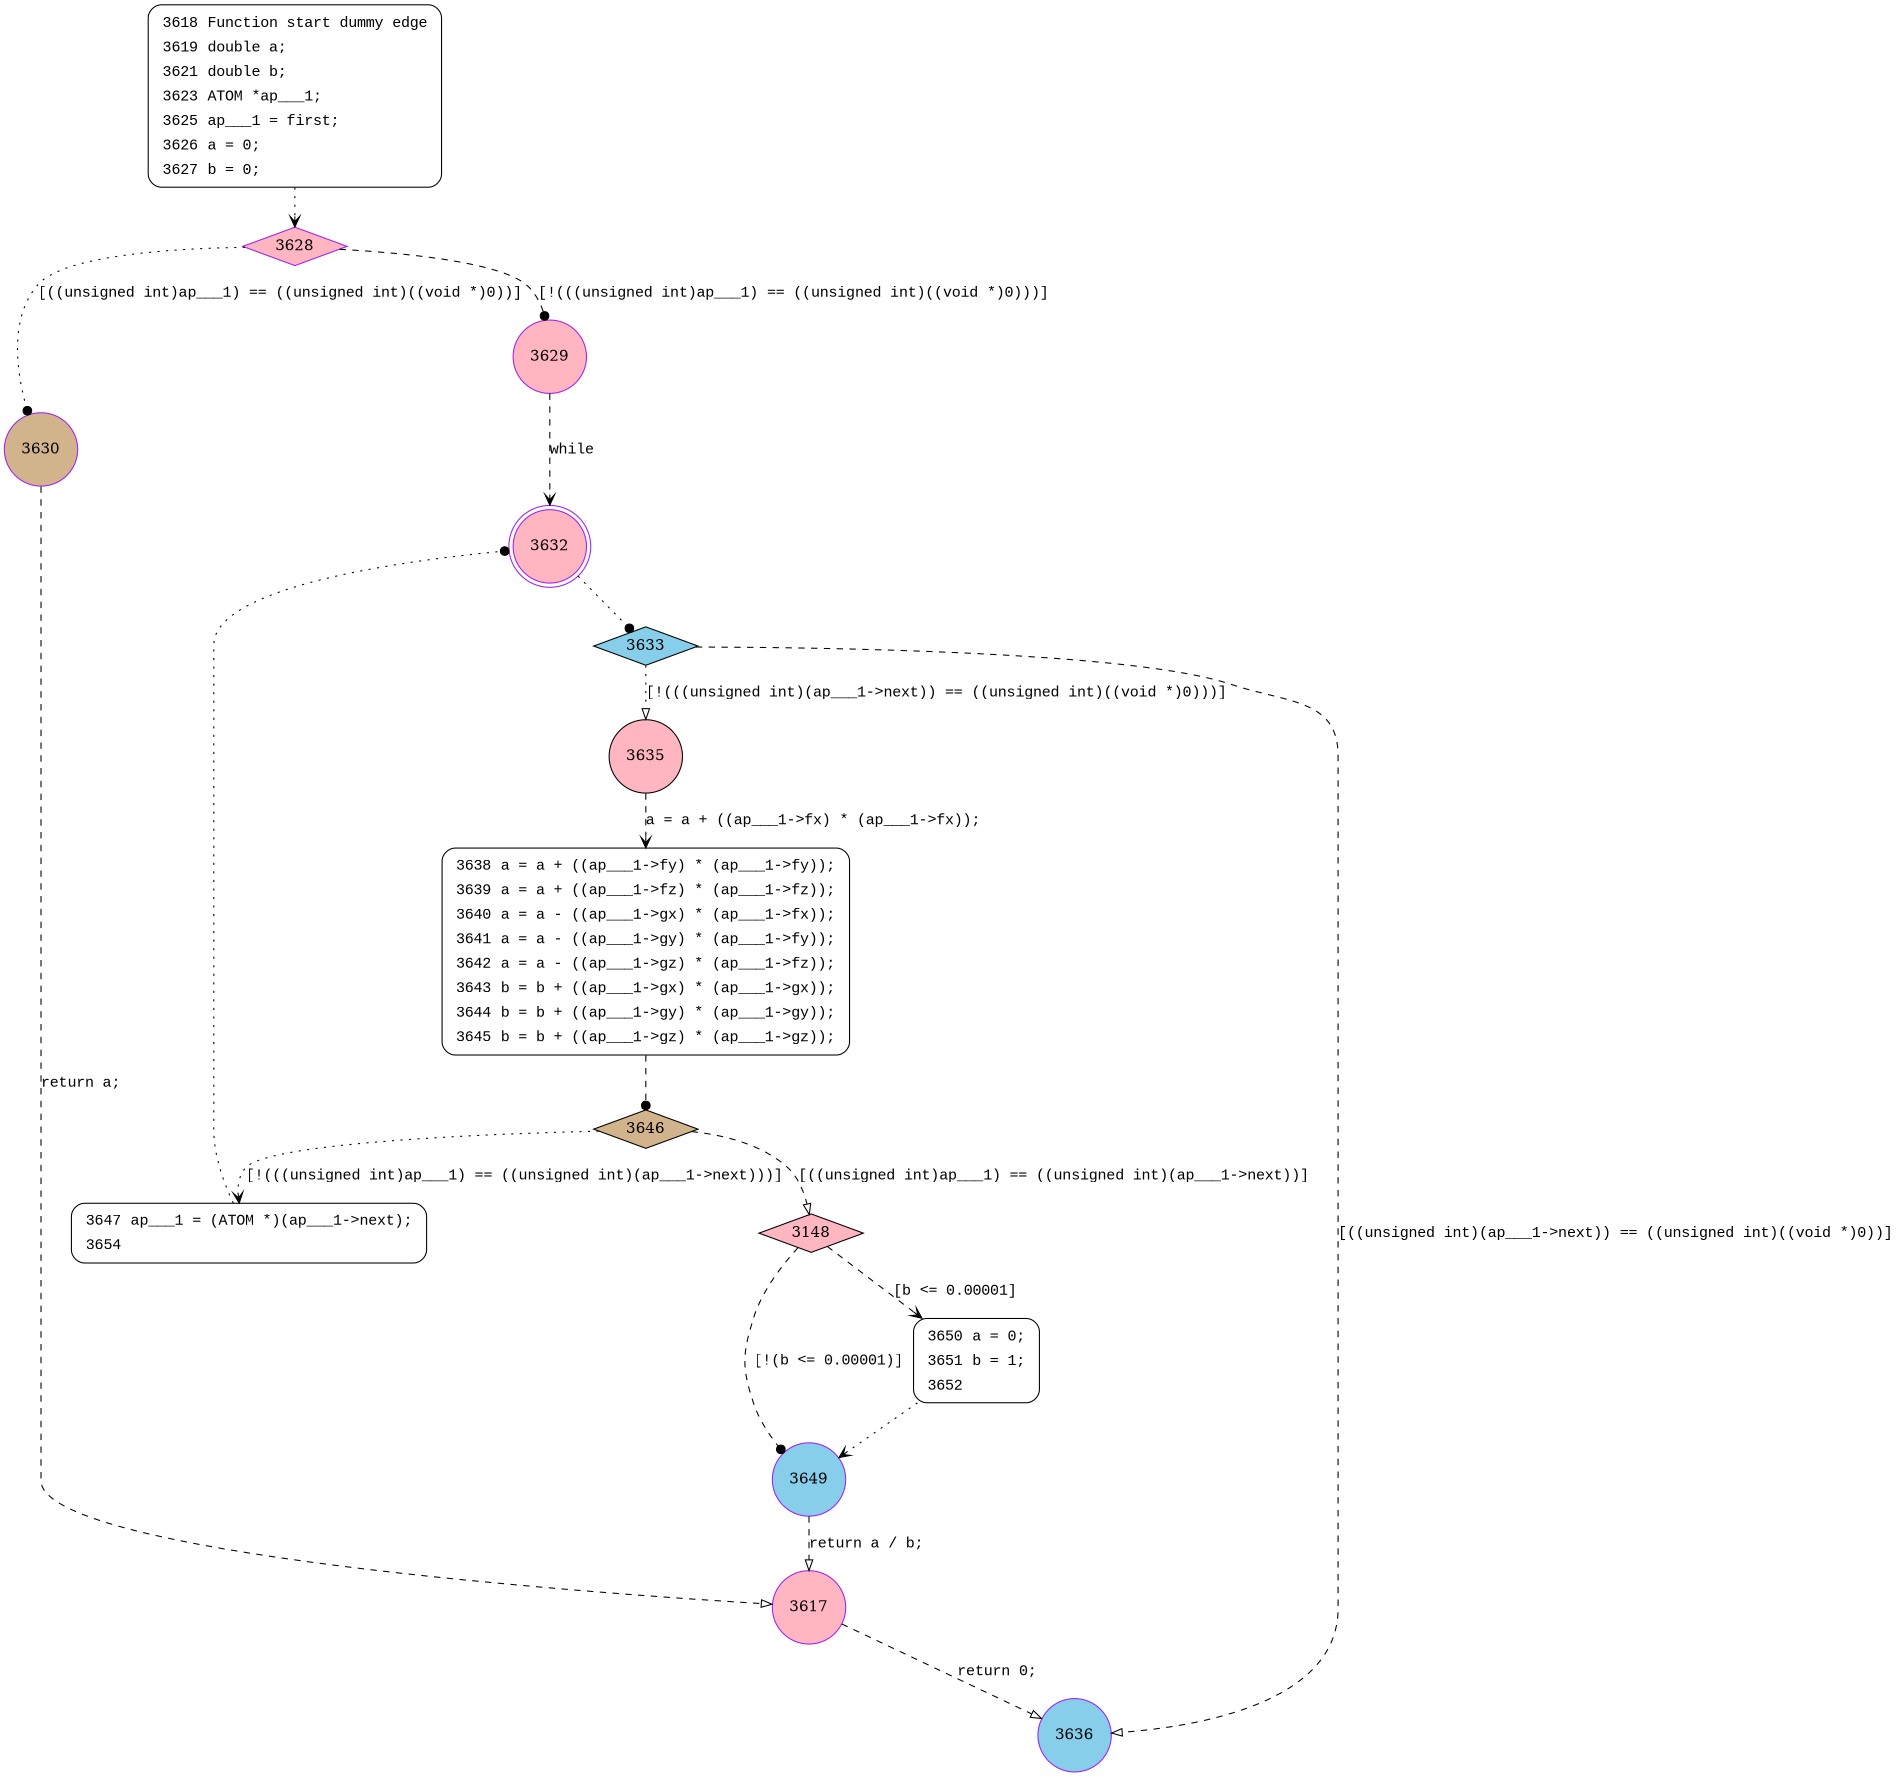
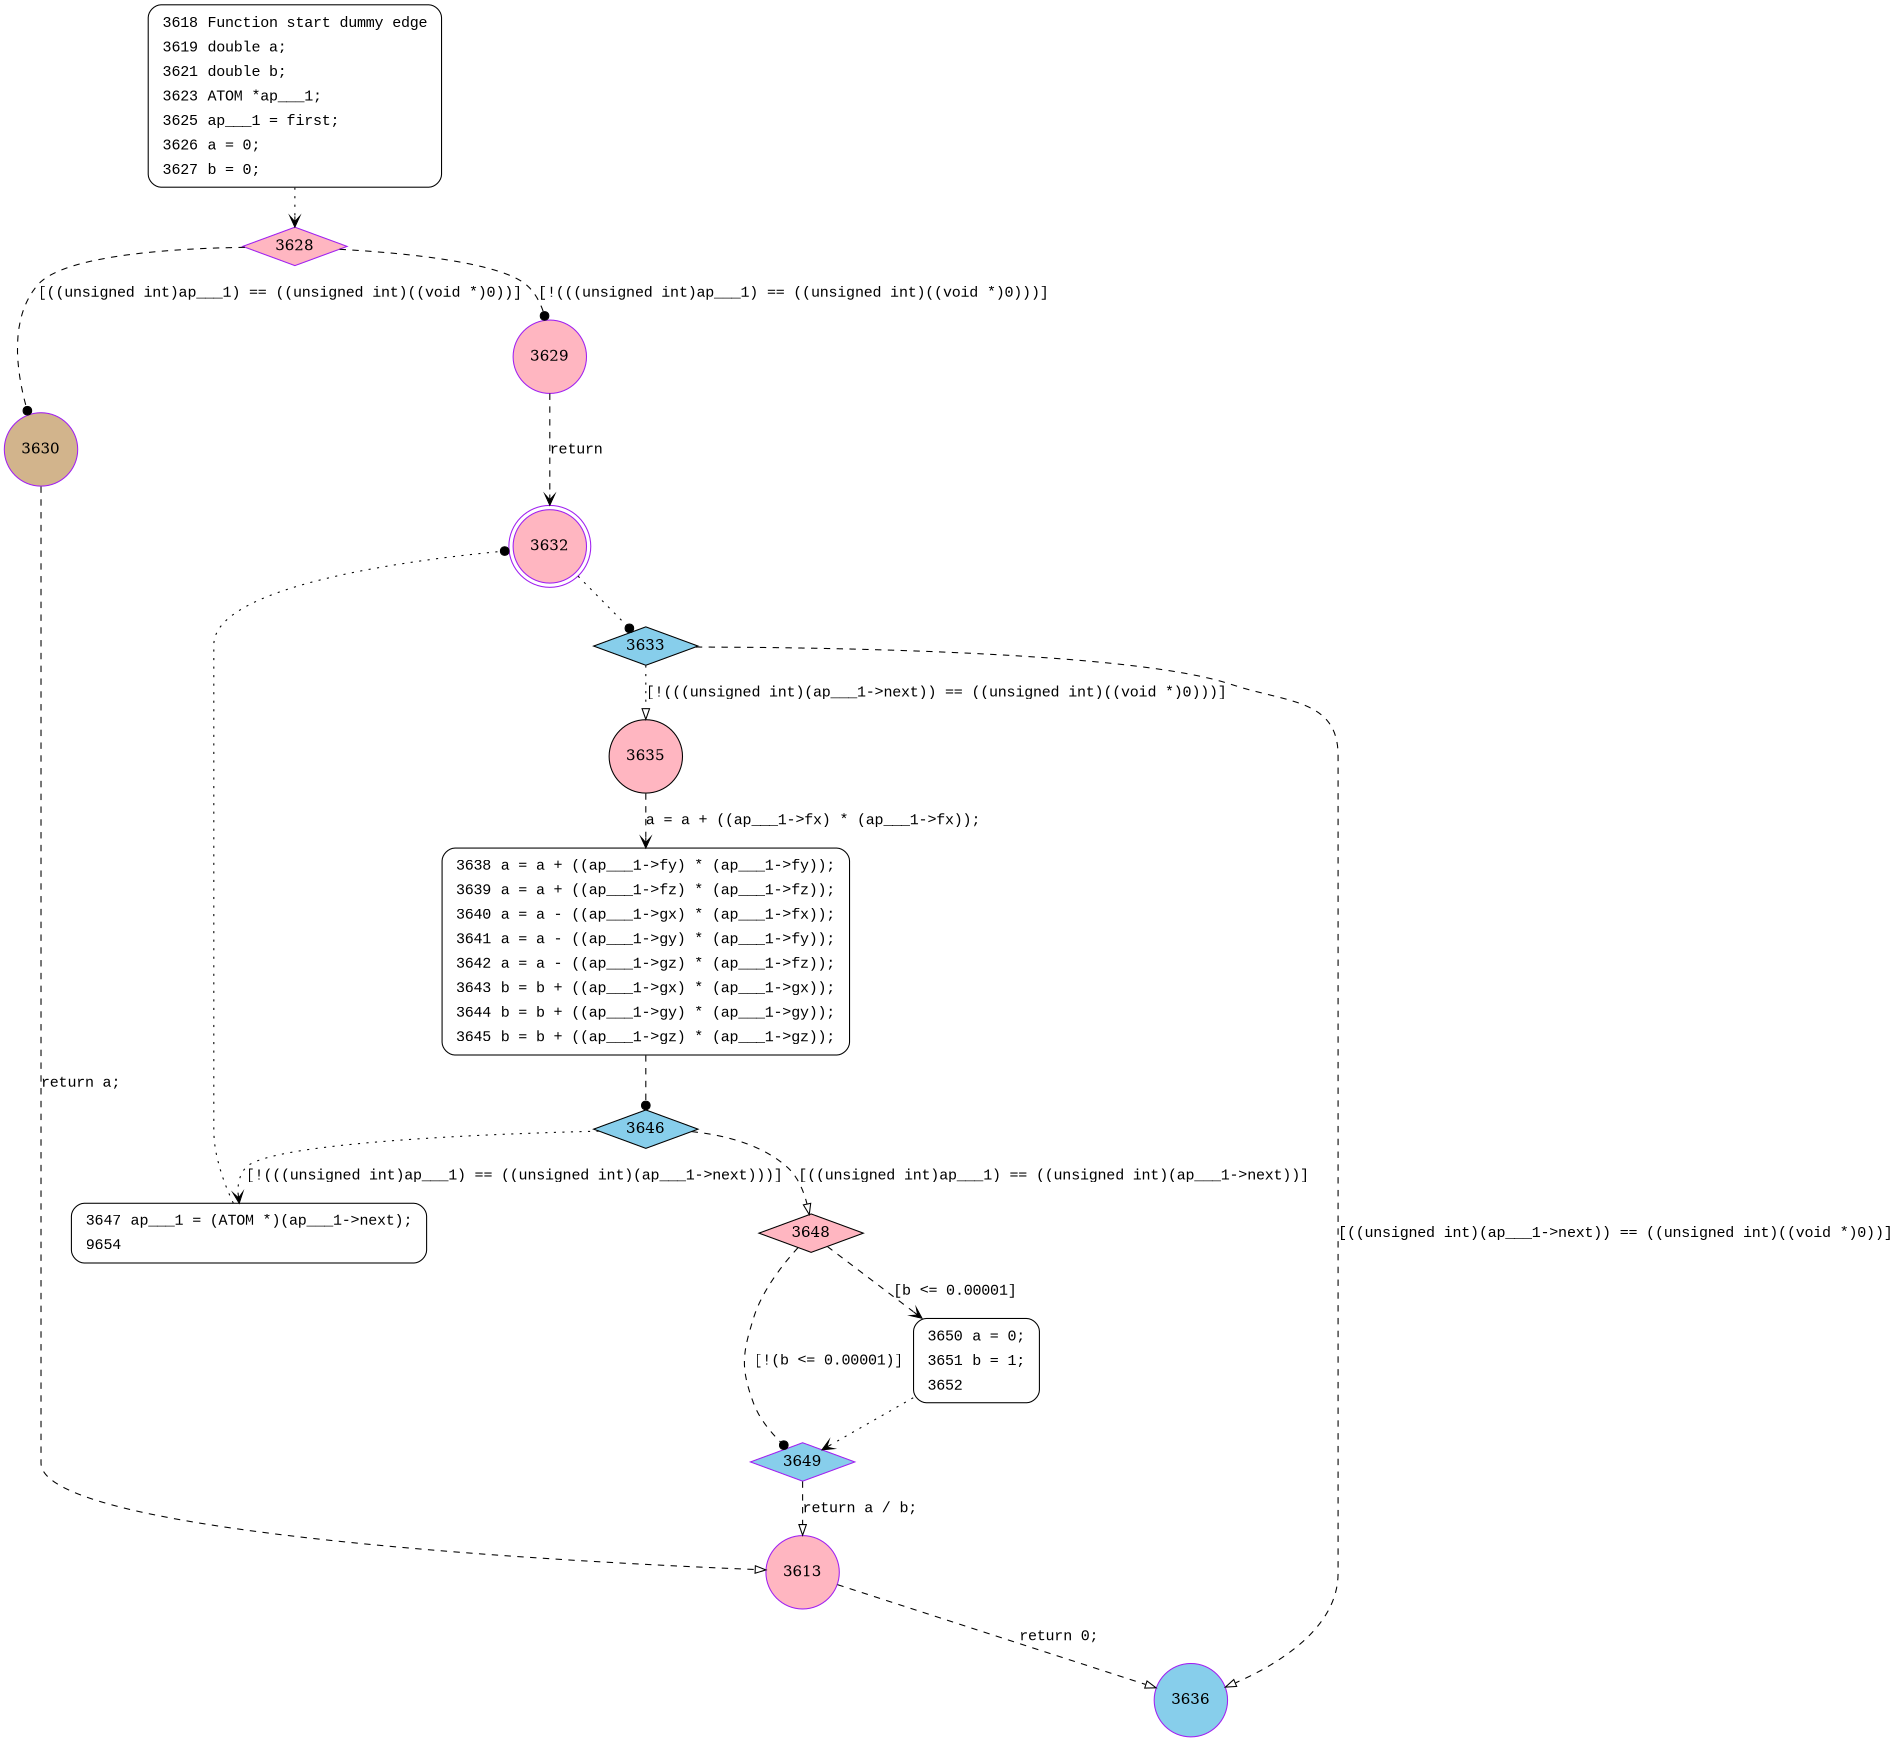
  digraph {
    node [color=purple fillcolor=lightpink shape=circle style=filled]
    edge [arrowhead=dot fontname="Courier New" style=dashed]
    3628 [shape=diamond]
    3629
    3630 [fillcolor=tan]
    3632 [shape=doublecircle]
-   3617
+   3617 [label=3613]
    3633 [color=black fillcolor=skyblue shape=diamond]
    3636 [fillcolor=skyblue]
    3635 [color=black]
    n9 [fillcolor=white fontname="Courier New" label=<<table border="0" cellborder="0" cellpadding="3" bgcolor="white"><tr><td align="right">3638</td><td align="left">a = a + ((ap___1-&gt;fy) * (ap___1-&gt;fy));</td></tr><tr><td align="right">3639</td><td align="left">a = a + ((ap___1-&gt;fz) * (ap___1-&gt;fz));</td></tr><tr><td align="right">3640</td><td align="left">a = a - ((ap___1-&gt;gx) * (ap___1-&gt;fx));</td></tr><tr><td align="right">3641</td><td align="left">a = a - ((ap___1-&gt;gy) * (ap___1-&gt;fy));</td></tr><tr><td align="right">3642</td><td align="left">a = a - ((ap___1-&gt;gz) * (ap___1-&gt;fz));</td></tr><tr><td align="right">3643</td><td align="left">b = b + ((ap___1-&gt;gx) * (ap___1-&gt;gx));</td></tr><tr><td align="right">3644</td><td align="left">b = b + ((ap___1-&gt;gy) * (ap___1-&gt;gy));</td></tr><tr><td align="right">3645</td><td align="left">b = b + ((ap___1-&gt;gz) * (ap___1-&gt;gz));</td></tr></table>> penwidth=1 shape=Mrecord style="filled,bold" color=""]
-   3646 [color=black fillcolor=tan shape=diamond]
-   n11 [fillcolor=white fontname="Courier New" label=<<table border="0" cellborder="0" cellpadding="3" bgcolor="white"><tr><td align="right">3647</td><td align="left">ap___1 = (ATOM *)(ap___1-&gt;next);</td></tr><tr><td align="right">3654</td><td align="left"></td></tr></table>> penwidth=1 shape=Mrecord style="filled,bold" color=""]
-   3648 [color=black shape=diamond label=3148]
-   3649 [fillcolor=skyblue]
+   3646 [color=black fillcolor=skyblue shape=diamond]
+   n11 [fillcolor=white fontname="Courier New" label=<<table border="0" cellborder="0" cellpadding="3" bgcolor="white"><tr><td align="right">3647</td><td align="left">ap___1 = (ATOM *)(ap___1-&gt;next);</td></tr><tr><td align="right">9654</td><td align="left"></td></tr></table>> penwidth=1 shape=Mrecord style="filled,bold" color=""]
+   3648 [color=black shape=diamond]
+   3649 [fillcolor=skyblue shape=diamond]
    n14 [fillcolor=white fontname="Courier New" label=<<table border="0" cellborder="0" cellpadding="3" bgcolor="white"><tr><td align="right">3650</td><td align="left">a = 0;</td></tr><tr><td align="right">3651</td><td align="left">b = 1;</td></tr><tr><td align="right">3652</td><td align="left"></td></tr></table>> penwidth=1 shape=Mrecord style="filled,bold" color=""]
    n15 [fillcolor=white fontname="Courier New" label=<<table border="0" cellborder="0" cellpadding="3" bgcolor="white"><tr><td align="right">3618</td><td align="left">Function start dummy edge</td></tr><tr><td align="right">3619</td><td align="left">double a;</td></tr><tr><td align="right">3621</td><td align="left">double b;</td></tr><tr><td align="right">3623</td><td align="left">ATOM *ap___1;</td></tr><tr><td align="right">3625</td><td align="left">ap___1 = first;</td></tr><tr><td align="right">3626</td><td align="left">a = 0;</td></tr><tr><td align="right">3627</td><td align="left">b = 0;</td></tr></table>> penwidth=1 shape=Mrecord style="filled,bold" color=""]
    3628 -> 3629 [label="[!(((unsigned int)ap___1) == ((unsigned int)((void *)0)))]"]
-   3628 -> 3630 [label="[((unsigned int)ap___1) == ((unsigned int)((void *)0))]" style=dotted]
-   3629 -> 3632 [arrowhead=vee label=while]
+   3628 -> 3630 [label="[((unsigned int)ap___1) == ((unsigned int)((void *)0))]"]
+   3629 -> 3632 [arrowhead=vee label=return]
    3630 -> 3617 [arrowhead=onormal label="return a;"]
    3632 -> 3633 [style=dotted]
    3617 -> 3636 [arrowhead=onormal label="return 0;"]
    3633 -> 3636 [arrowhead=onormal label="[((unsigned int)(ap___1->next)) == ((unsigned int)((void *)0))]"]
    3633 -> 3635 [arrowhead=onormal label="[!(((unsigned int)(ap___1->next)) == ((unsigned int)((void *)0)))]" style=dotted]
    3635 -> n9 [arrowhead=vee label="a = a + ((ap___1->fx) * (ap___1->fx));"]
    n9 -> 3646 [fontname=""]
    3646 -> n11 [arrowhead=vee label="[!(((unsigned int)ap___1) == ((unsigned int)(ap___1->next)))]" style=dotted]
    3646 -> 3648 [arrowhead=onormal label="[((unsigned int)ap___1) == ((unsigned int)(ap___1->next))]"]
    n11 -> 3632 [style=dotted fontname=""]
    3648 -> 3649 [label="[!(b <= 0.00001)]"]
    3648 -> n14 [arrowhead=vee label="[b <= 0.00001]"]
    3649 -> 3617 [arrowhead=onormal label="return a / b;"]
    n14 -> 3649 [arrowhead=vee style=dotted fontname=""]
    n15 -> 3628 [arrowhead=vee style=dotted fontname=""]
  }
